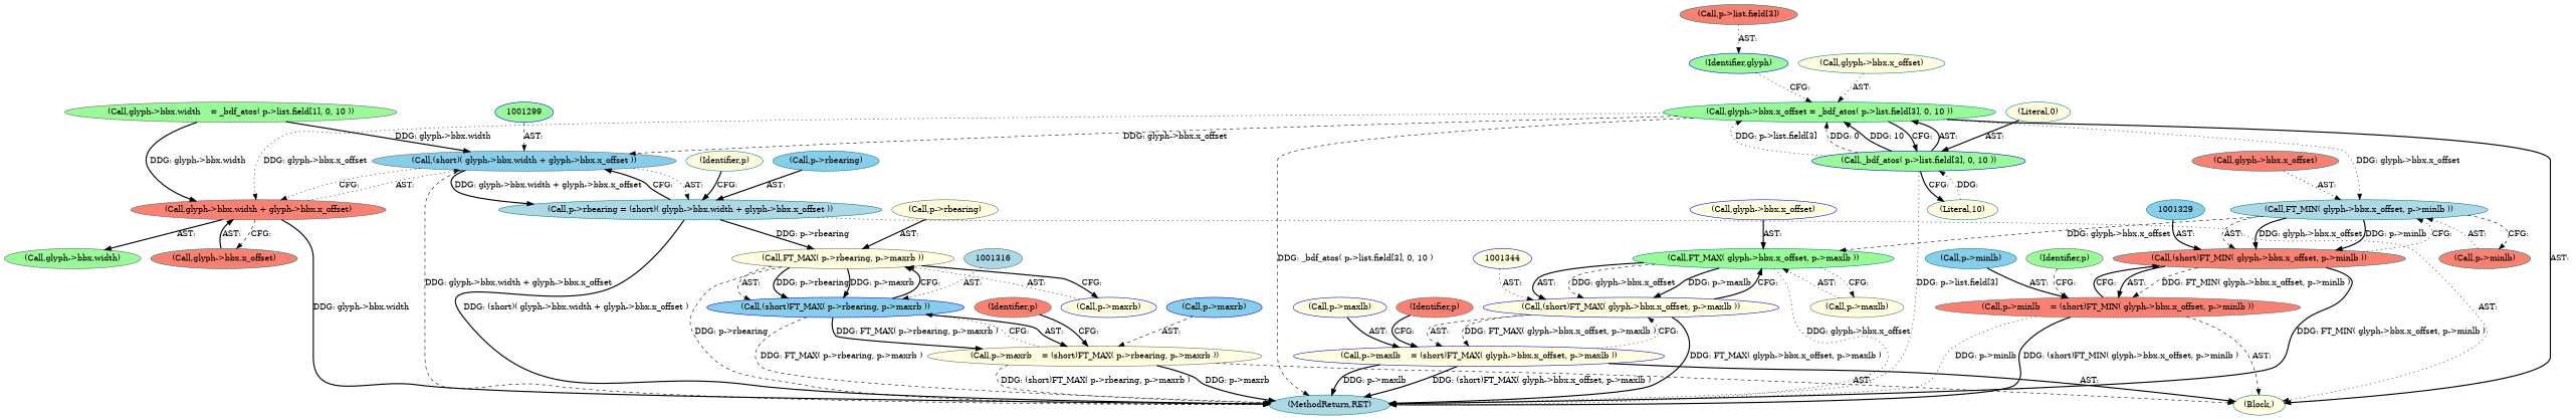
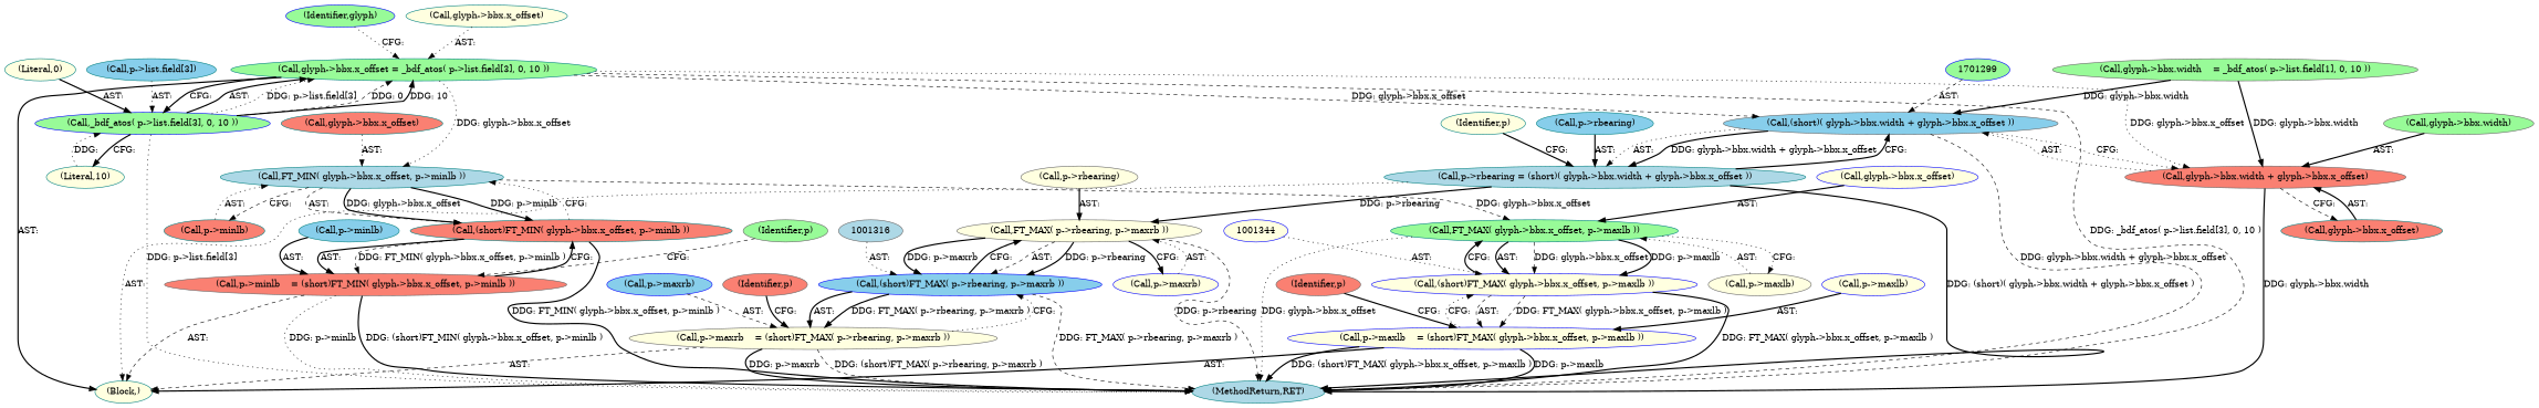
  digraph {
    node [color=teal fillcolor=lightyellow style=filled]
    edge [style=bold]
    n1 [fillcolor=palegreen label="(Call,glyph->bbx.x_offset = _bdf_atos( p->list.field[3], 0, 10 ))"]
    n2 [color=blue fillcolor=palegreen label="(Call,_bdf_atos( p->list.field[3], 0, 10 ))"]
    n3 [color=gray40 fillcolor=skyblue label="(Call,(short)( glyph->bbx.width + glyph->bbx.x_offset ))"]
    n4 [color=gray40 fillcolor=salmon label="(Call,glyph->bbx.width + glyph->bbx.x_offset)"]
    n5 [fillcolor=lightblue label="(Call,FT_MIN( glyph->bbx.x_offset, p->minlb ))"]
    n6 [label="(Block,)"]
    n7 [fillcolor=lightblue label="(MethodReturn,RET)"]
    n8 [label="(Literal,10)"]
    n9 [fillcolor=lightblue label="(Call,p->rbearing = (short)( glyph->bbx.width + glyph->bbx.x_offset ))"]
    n10 [fillcolor=salmon label="(Call,glyph->bbx.x_offset)"]
    n11 [fillcolor=salmon label="(Call,(short)FT_MIN( glyph->bbx.x_offset, p->minlb ))"]
    n12 [fillcolor=palegreen label="(Call,FT_MAX( glyph->bbx.x_offset, p->maxlb ))"]
    n13 [fillcolor=salmon label="(Call,p->minlb)"]
    n14 [color=gray40 label="(Call,FT_MAX( p->rbearing, p->maxrb ))"]
    n15 [color=blue fillcolor=skyblue label="(Call,(short)FT_MAX( p->rbearing, p->maxrb ))"]
    n16 [color=blue label="(Call,p->maxrb)"]
    n17 [color=gray40 label="(Call,p->maxrb    = (short)FT_MAX( p->rbearing, p->maxrb ))"]
    n18 [color=gray40 fillcolor=salmon label="(Call,p->minlb    = (short)FT_MIN( glyph->bbx.x_offset, p->minlb ))"]
    n19 [color=blue label="(Call,(short)FT_MAX( glyph->bbx.x_offset, p->maxlb ))"]
    n20 [color=gray40 label="(Call,p->maxlb)"]
    n21 [color=blue label="(Call,p->maxlb    = (short)FT_MAX( glyph->bbx.x_offset, p->maxlb ))"]
    n22 [color=gray40 fillcolor=palegreen label="(Call,glyph->bbx.width)"]
    n23 [color=blue label="(Call,p->maxlb)"]
    n24 [color=gray40 label="(Call,p->rbearing)"]
    n25 [color=blue fillcolor=skyblue label="(Call,p->maxrb)"]
    n26 [color=gray40 fillcolor=salmon label="(Identifier,p)"]
    n27 [label="(Literal,0)"]
    n28 [label="(Identifier,p)"]
-   n29 [fillcolor=salmon label="(Call,p->list.field[3])"]
+   n29 [fillcolor=skyblue label="(Call,p->list.field[3])"]
    n30 [color=blue fillcolor=palegreen label="(Identifier,glyph)"]
    n31 [color=gray40 fillcolor=salmon label="(Identifier,p)"]
    n32 [fillcolor=skyblue label="(Call,p->minlb)"]
    n33 [color=gray40 fillcolor=palegreen label="(Identifier,p)"]
    n34 [color=blue label="(Call,glyph->bbx.x_offset)"]
    n35 [fillcolor=skyblue label="(Call,p->rbearing)"]
    n36 [label="(Call,glyph->bbx.x_offset)"]
    n37 [color=gray40 fillcolor=palegreen label="(Call,glyph->bbx.width    = _bdf_atos( p->list.field[1], 0, 10 ))"]
    n38 [fillcolor=salmon label="(Call,glyph->bbx.x_offset)"]
-   1001299 [color=blue fillcolor=palegreen]
+   1001299 [color=blue fillcolor=palegreen label=1701299]
    1001316 [color=gray40 fillcolor=lightblue]
-   1001329 [fillcolor=skyblue]
    1001344 [color=blue]
    n1 -> n2 [label="CFG: "]
    n1 -> n3 [label="DDG: glyph->bbx.x_offset" style=dashed]
    n1 -> n4 [label="DDG: glyph->bbx.x_offset" style=dotted]
    n1 -> n5 [label="DDG: glyph->bbx.x_offset" style=dotted]
    n1 -> n6 [label="AST: "]
    n1 -> n7 [label="DDG: _bdf_atos( p->list.field[3], 0, 10 )" style=dashed]
    n2 -> n1 [label="AST: "]
    n2 -> n1 [label="DDG: p->list.field[3]" style=dotted]
    n2 -> n1 [label="DDG: 0" style=dashed]
    n2 -> n1 [label="DDG: 10"]
    n2 -> n7 [label="DDG: p->list.field[3]" style=dotted]
    n2 -> n8 [label="CFG: "]
    n3 -> n4 [label="CFG: " style=dotted]
    n3 -> n7 [label="DDG: glyph->bbx.width + glyph->bbx.x_offset" style=dashed]
    n3 -> n9 [label="AST: " style=dotted]
    n3 -> n9 [label="DDG: glyph->bbx.width + glyph->bbx.x_offset"]
    n4 -> n3 [label="AST: " style=dotted]
    n4 -> n7 [label="DDG: glyph->bbx.width"]
    n4 -> n10 [label="CFG: " style=dashed]
    n5 -> n11 [label="AST: " style=dashed]
    n5 -> n11 [label="DDG: glyph->bbx.x_offset"]
    n5 -> n11 [label="DDG: p->minlb"]
    n5 -> n12 [label="DDG: glyph->bbx.x_offset" style=dashed]
    n5 -> n13 [label="CFG: " style=dashed]
    n8 -> n2 [label="DDG: " style=dotted]
    n9 -> n3 [label="CFG: "]
    n9 -> n6 [label="AST: " style=dotted]
    n9 -> n7 [label="DDG: (short)( glyph->bbx.width + glyph->bbx.x_offset )"]
    n9 -> n14 [label="DDG: p->rbearing"]
    n10 -> n4 [label="AST: "]
    n11 -> n5 [label="CFG: " style=dotted]
    n11 -> n7 [label="DDG: FT_MIN( glyph->bbx.x_offset, p->minlb )"]
    n11 -> n18 [label="AST: "]
    n11 -> n18 [label="DDG: FT_MIN( glyph->bbx.x_offset, p->minlb )" style=dashed]
    n12 -> n7 [label="DDG: glyph->bbx.x_offset" style=dotted]
    n12 -> n19 [label="AST: "]
    n12 -> n19 [label="DDG: glyph->bbx.x_offset" style=dashed]
    n12 -> n19 [label="DDG: p->maxlb"]
    n12 -> n20 [label="CFG: " style=dotted]
    n13 -> n5 [label="AST: " style=dotted]
    n14 -> n7 [label="DDG: p->rbearing" style=dashed]
    n14 -> n15 [label="AST: " style=dashed]
    n14 -> n15 [label="DDG: p->rbearing"]
    n14 -> n15 [label="DDG: p->maxrb"]
    n14 -> n16 [label="CFG: "]
    n15 -> n7 [label="DDG: FT_MAX( p->rbearing, p->maxrb )" style=dashed]
    n15 -> n14 [label="CFG: "]
    n15 -> n17 [label="AST: "]
    n15 -> n17 [label="DDG: FT_MAX( p->rbearing, p->maxrb )"]
    n16 -> n14 [label="AST: " style=dotted]
    n17 -> n6 [label="AST: " style=dashed]
    n17 -> n7 [label="DDG: p->maxrb"]
    n17 -> n7 [label="DDG: (short)FT_MAX( p->rbearing, p->maxrb )" style=dashed]
    n17 -> n15 [label="CFG: " style=dotted]
    n18 -> n6 [label="AST: " style=dashed]
    n18 -> n7 [label="DDG: (short)FT_MIN( glyph->bbx.x_offset, p->minlb )"]
    n18 -> n7 [label="DDG: p->minlb" style=dotted]
    n18 -> n11 [label="CFG: "]
    n19 -> n7 [label="DDG: FT_MAX( glyph->bbx.x_offset, p->maxlb )"]
    n19 -> n12 [label="CFG: "]
    n19 -> n21 [label="AST: " style=dashed]
    n19 -> n21 [label="DDG: FT_MAX( glyph->bbx.x_offset, p->maxlb )" style=dashed]
    n20 -> n12 [label="AST: " style=dotted]
    n21 -> n6 [label="AST: "]
    n21 -> n7 [label="DDG: (short)FT_MAX( glyph->bbx.x_offset, p->maxlb )"]
    n21 -> n7 [label="DDG: p->maxlb"]
    n21 -> n19 [label="CFG: " style=dotted]
-   n4 -> n22 [label="AST: "]
+   n22 -> n4 [label="AST: "]
    n23 -> n21 [label="AST: "]
    n24 -> n14 [label="AST: "]
    n25 -> n17 [label="AST: " style=dashed]
    n26 -> n17 [label="CFG: "]
    n27 -> n2 [label="AST: "]
    n28 -> n9 [label="CFG: "]
-   n29 -> n30 [label="AST: " style=dotted]
+   n29 -> n2 [label="AST: " style=dotted]
    n30 -> n1 [label="CFG: " style=dotted]
    n31 -> n21 [label="CFG: "]
    n32 -> n18 [label="AST: "]
    n33 -> n18 [label="CFG: " style=dashed]
    n34 -> n12 [label="AST: "]
    n35 -> n9 [label="AST: "]
    n36 -> n1 [label="AST: " style=dotted]
    n37 -> n3 [label="DDG: glyph->bbx.width"]
    n37 -> n4 [label="DDG: glyph->bbx.width"]
    n38 -> n5 [label="AST: " style=dotted]
    1001299 -> n3 [label="AST: " style=dashed]
    1001316 -> n15 [label="AST: " style=dotted]
-   1001329 -> n11 [label="AST: "]
    1001344 -> n19 [label="AST: " style=dotted]
  }
